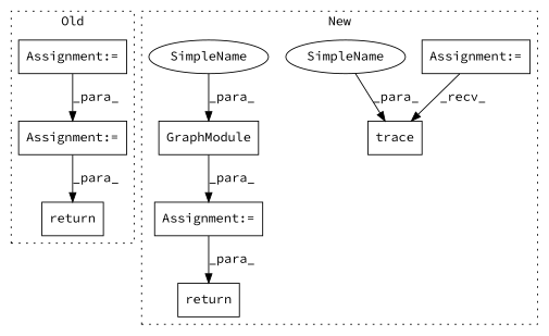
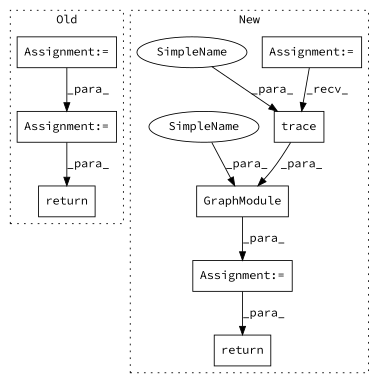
  digraph {
    fontname="Source Code Pro"
    node [a=7 l=1 shape=box fontname="Source Code Pro"]
    edge [fontname="Source Code Pro"]
    n1 [a=41 l=12 label=return s=7301]
    n2 [label="Assignment:=" s=6449]
    n3 [label="Assignment:=" s=7117]
    n4 [a=32 l="6,1" label=trace s="8619,8632"]
    n5 [label="Assignment:=" s=8589]
    n6 [l=8 label="Assignment:=" s=8384]
    n7 [a=41 l=7 label=return s=8640]
    n8 [a=32 l="12,1" label=GraphModule s="8590,8633"]
    n9 [a=42 l=7 label=SimpleName s=8625 shape=ellipse]
    n10 [a=42 l=7 label=SimpleName s=8602 shape=ellipse]
    subgraph cluster_1 {
      label=Old
      style=dotted
      n1
      n2
      n3
    }
    subgraph cluster_2 {
      label=New
      style=dotted
      n4
      n5
      n6
      n7
      n8
      n9
      n10
    }
    n2 -> n3 [label=_para_]
    n3 -> n1 [label=_para_]
+   n4 -> n8 [label=_para_]
    n5 -> n7 [label=_para_]
    n6 -> n4 [label=_recv_]
    n8 -> n5 [label=_para_]
    n9 -> n4 [label=_para_]
    n10 -> n8 [label=_para_]
  }
